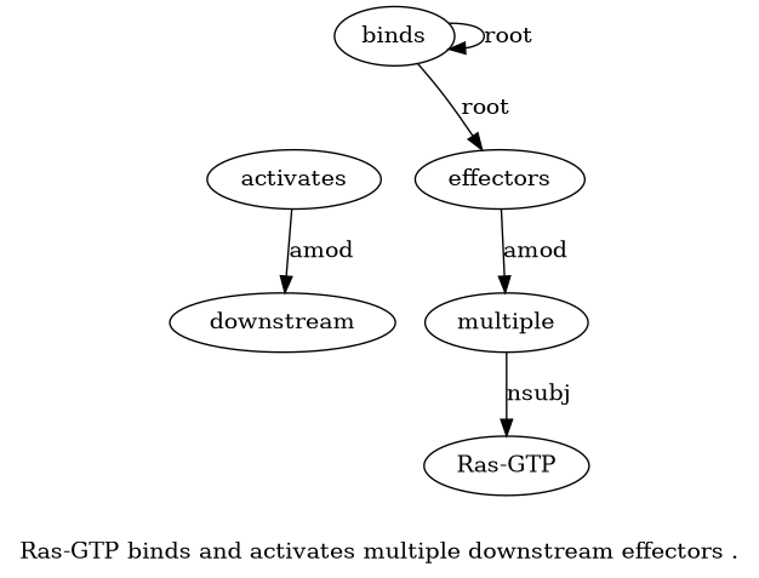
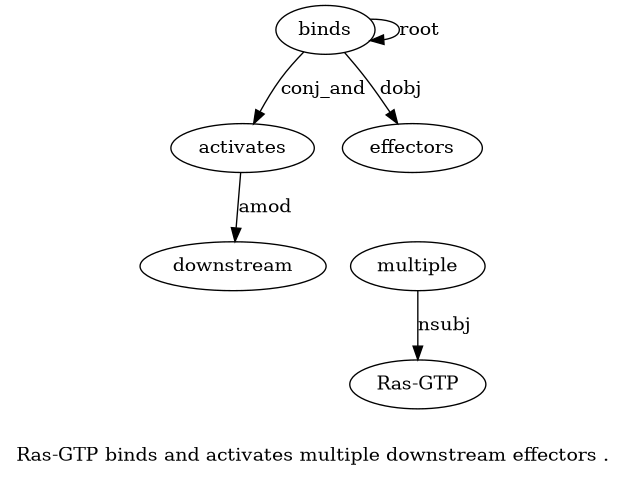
  digraph {
    label="Ras-GTP binds and activates multiple downstream effectors ."
    node [fillcolor=white style=filled]
    n1 [label=binds]
    n2 [label=activates]
    n3 [label=effectors]
    n4 [label="Ras-GTP"]
    n5 [label=downstream]
    n6 [label=multiple]
    n1 -> n1 [label=root]
-   n1 -> n3 [label=root]
+   n1 -> n2 [label=conj_and]
+   n1 -> n3 [label=dobj]
    n2 -> n5 [label=amod]
-   n3 -> n6 [label=amod]
    n6 -> n4 [label=nsubj]
  }
